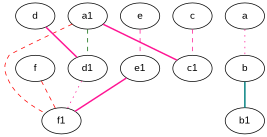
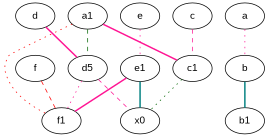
  graph {
    fontname="Liberation Sans"
    node [fontname="Liberation Sans" labelfontsize=50]
    edge [color=deeppink fontname="Liberation Sans" style=dashed]
    e1
    f1
+   x0
    a1
    c1
-   d1
+   d1 [label=d5]
    a
    b
    c
    d
    e
    b1
    f
    e1 -- f1 [style=bold]
-   a1 -- f1 [color=red]
+   e1 -- x0 [color=teal style=bold]
+   a1 -- f1 [color=red style=dotted]
    a1 -- c1 [style=bold]
    a1 -- d1 [color=darkgreen]
+   c1 -- x0 [color=darkgreen style=dotted]
    d1 -- f1 [style=dotted]
+   d1 -- x0
    a -- b [style=dotted]
    b -- b1 [color=teal style=bold]
    c -- c1
    d -- d1 [style=bold]
-   e -- e1
+   e -- e1 [style=dotted]
    f -- f1 [color=red]
  }
